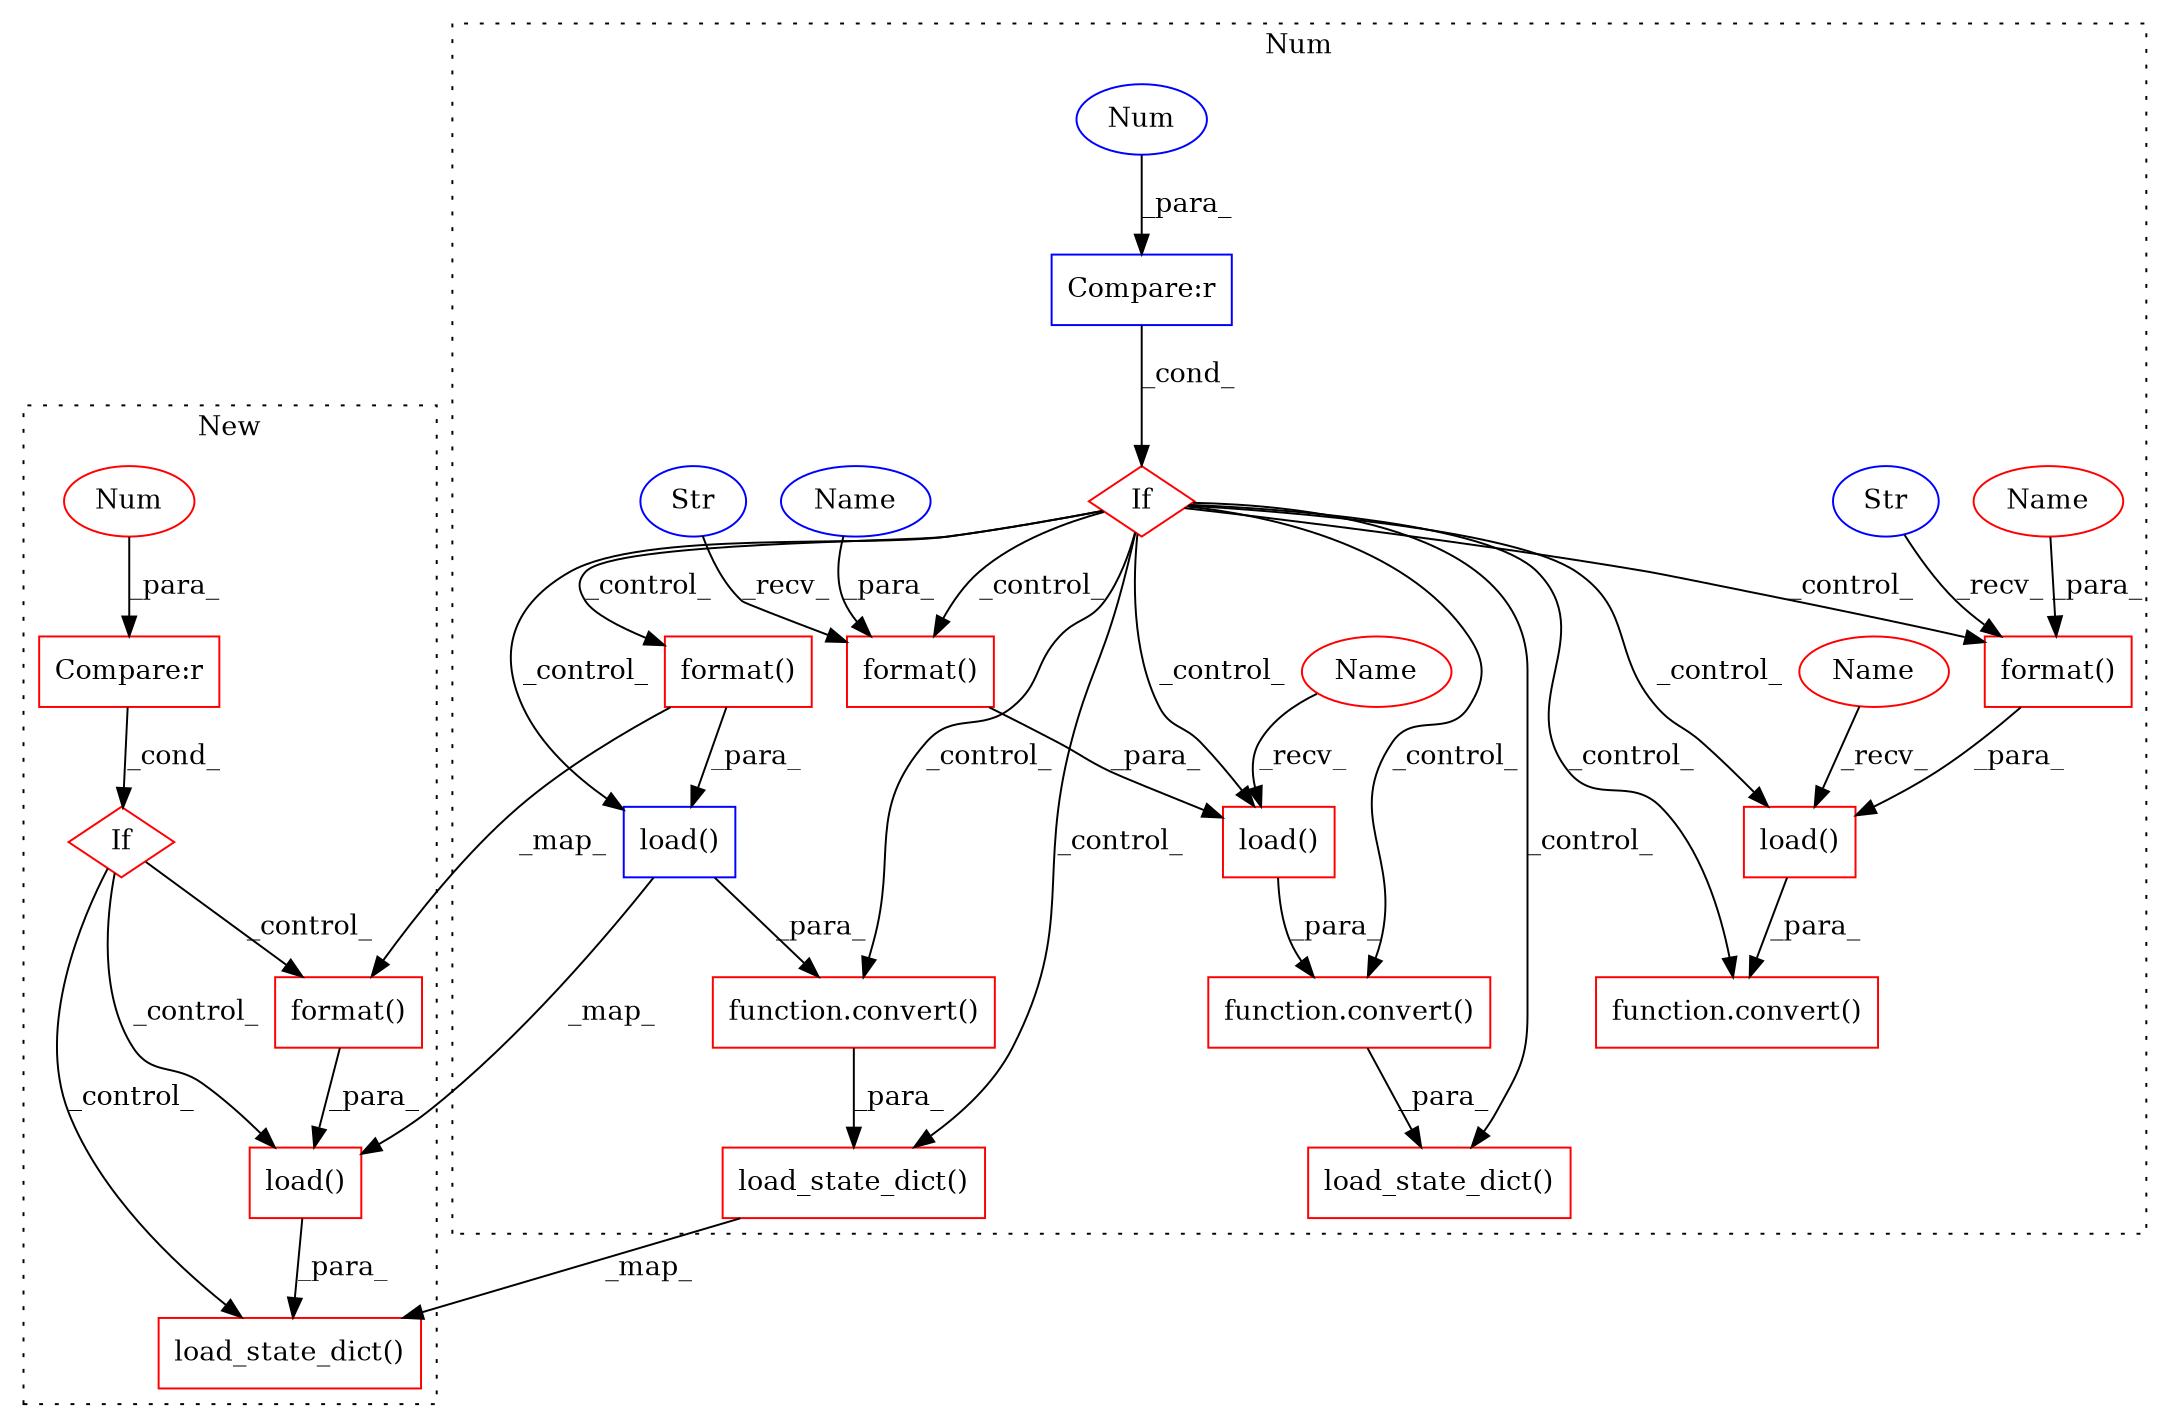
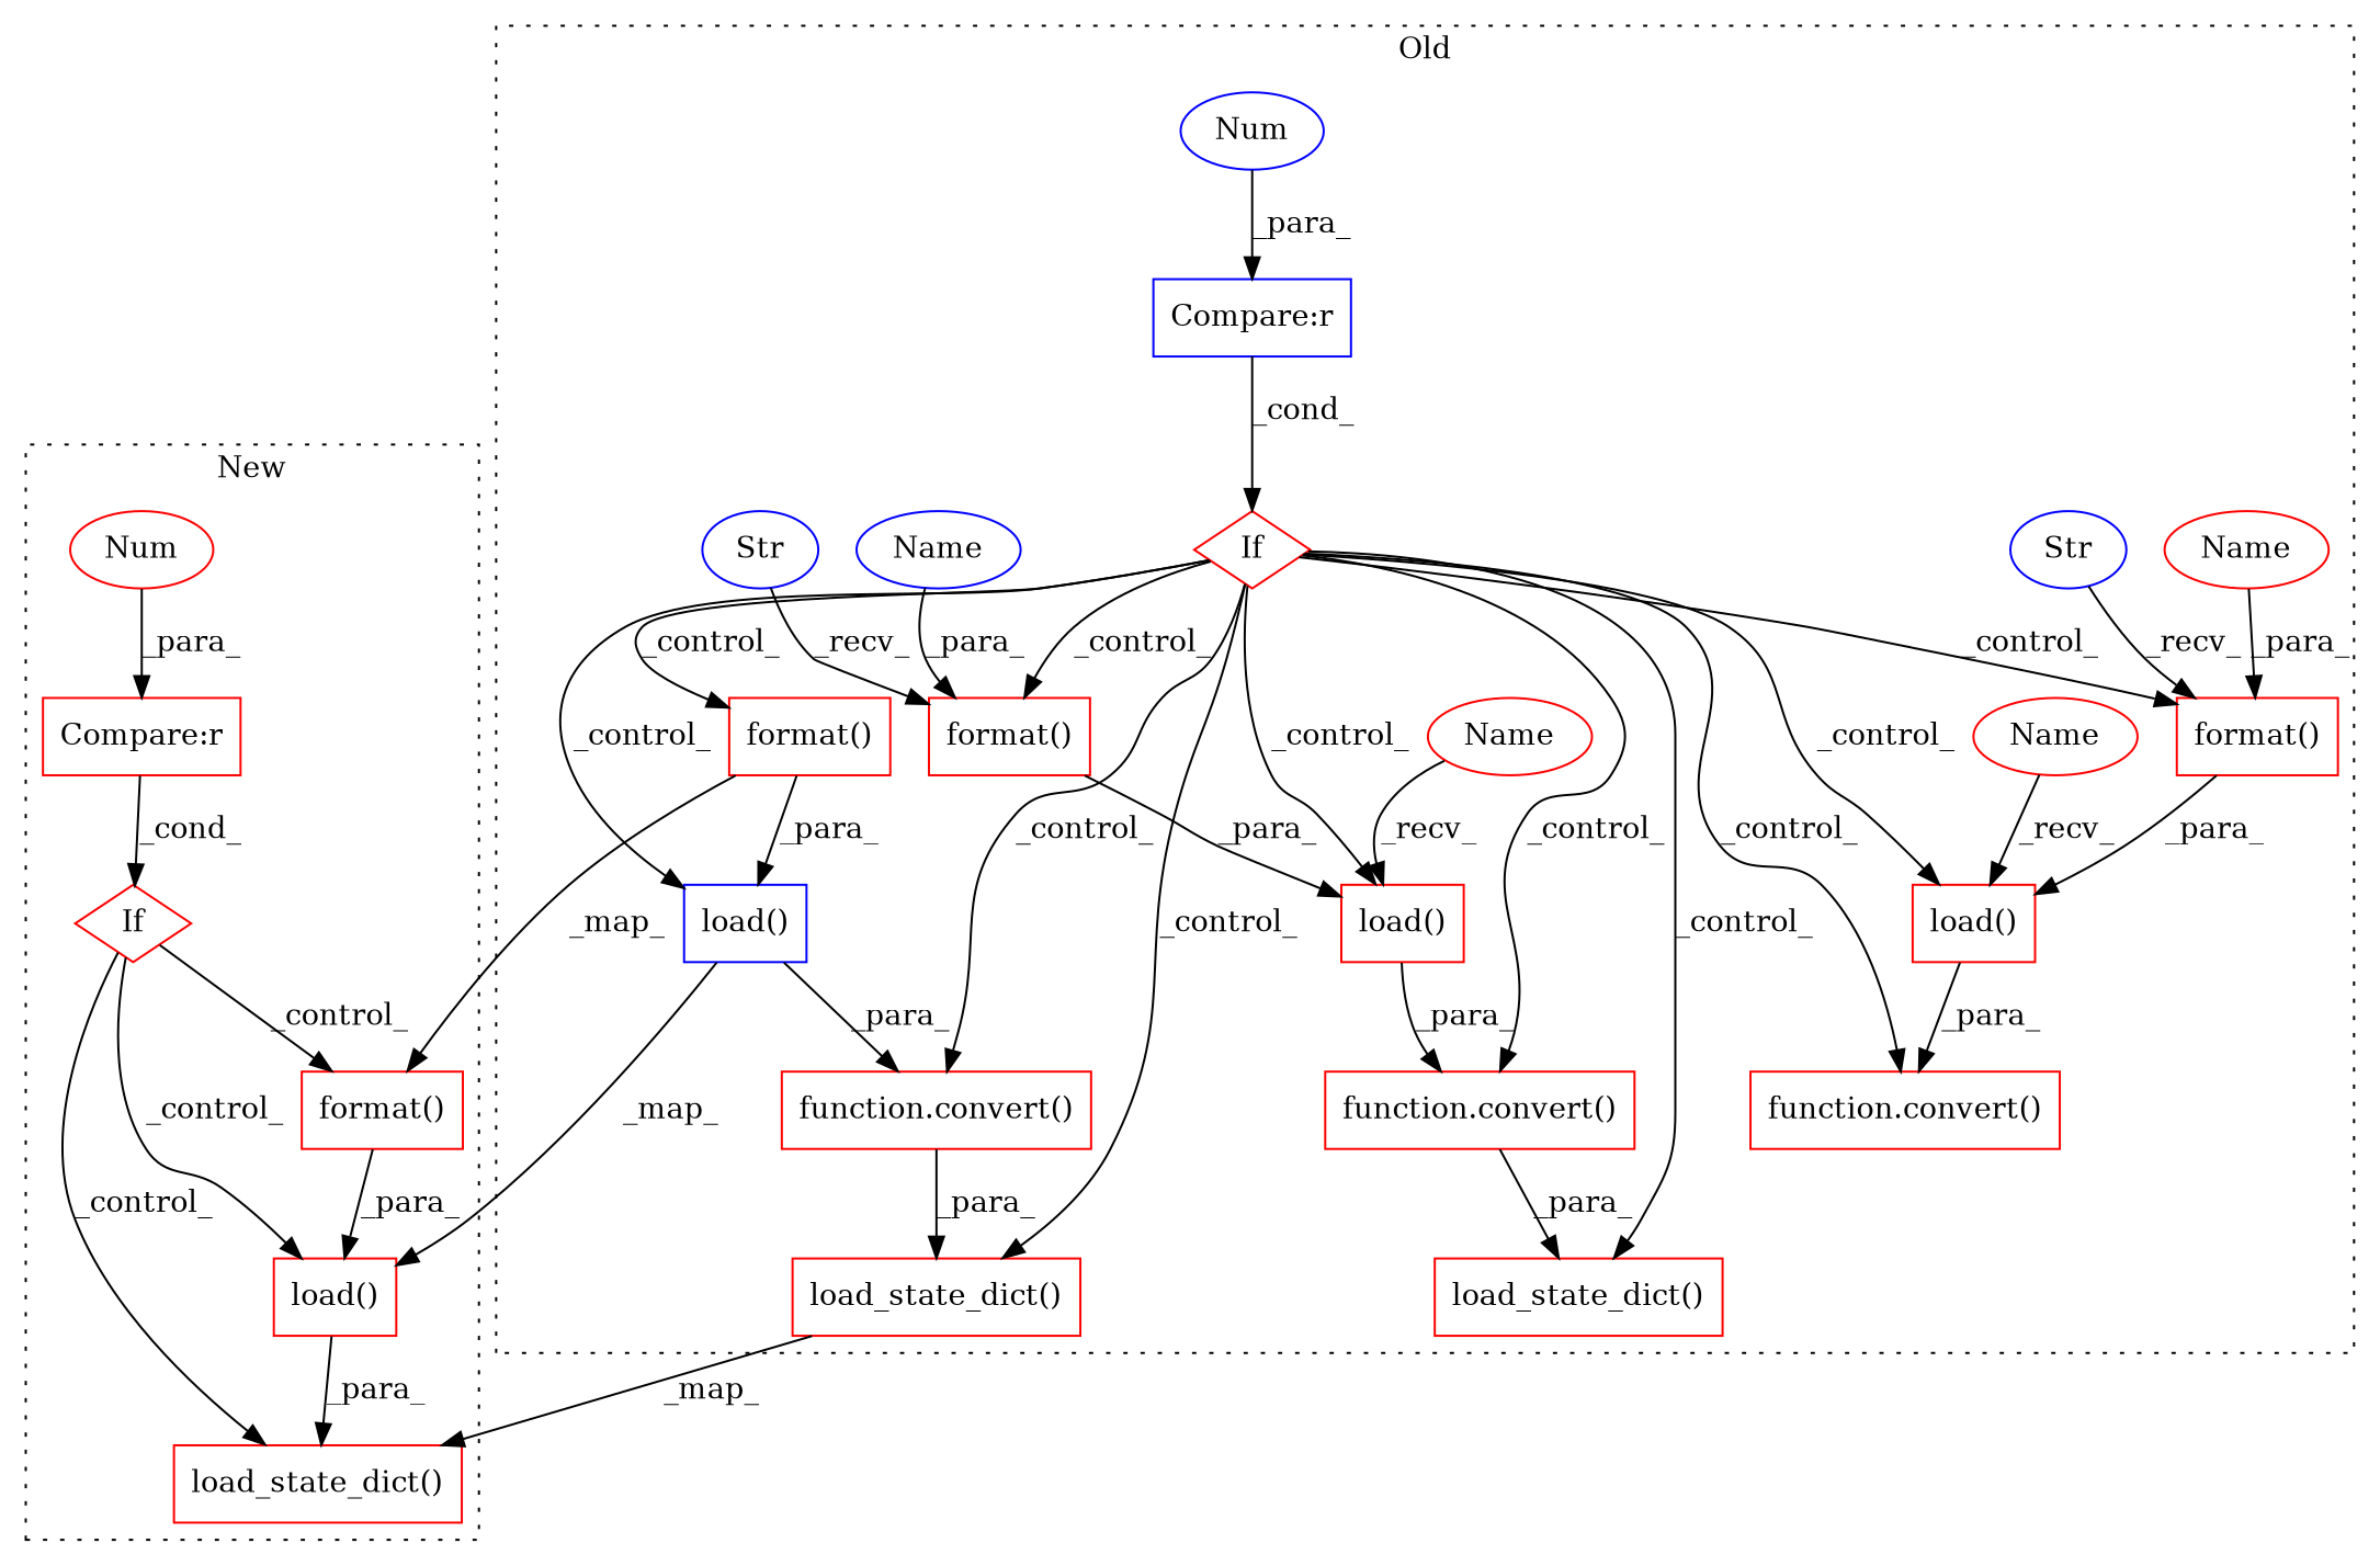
  digraph {
    node [a=75 l="8,1" shape=box color=red]
    n1 [label="function.convert()" s="5563,5633"]
    n2 [a=96 l=3 label=If s=5491 shape=diamond]
    n3 [a=40 l=9 label="Compare:r" s=5494 color=blue]
    n4 [label="function.convert()" s="5697,5770"]
    n5 [l="11,22" label="load()" s="5841,5878"]
    n6 [label="function.convert()" s="5833,5900"]
    n7 [l="11,22" label="load()" s="5705,5748"]
    n8 [l="24,1" label="format()" s="5582,5610"]
    n9 [l="21,1" label="format()" s="5852,5877"]
    n10 [a=66 l=13 label=Str s=5852 shape=ellipse color=blue]
    n11 [l="11,22" label="load()" s="5571,5611" color=blue]
    n12 [l="27,1" label="format()" s="5716,5747"]
    n13 [a=66 l=19 label=Str s=5716 shape=ellipse color=blue]
    n14 [l="46,1" label="load_state_dict()" s="5517,5634"]
    n15 [a=76 l=1 label=Num s=5502 shape=ellipse color=blue]
    n16 [l="49,1" label="load_state_dict()" s="5648,5771"]
    n17 [a=87 l=4 label=Name s=5873 shape=ellipse]
    n18 [a=87 l=4 label=Name s=5743 shape=ellipse color=blue]
    n19 [a=87 l=5 label=Name s=5705 shape=ellipse]
    n20 [a=87 l=5 label=Name s=5841 shape=ellipse]
    n21 [a=96 l=3 label=If s=1026 shape=diamond]
    n22 [a=40 l=9 label="Compare:r" s=1029]
    n23 [l="24,1" label="format()" s="1092,1120"]
    n24 [l="11,1" label="load()" s="1081,1121"]
    n25 [l="29,1" label="load_state_dict()" s="1052,1122"]
    n26 [a=76 l=1 label=Num s=1037 shape=ellipse]
    subgraph cluster_1 {
-     label=Num
+     label=Old
      style=dotted
      n1
      n2
      n3
      n4
      n5
      n6
      n7
      n8
      n9
      n10
      n11
      n12
      n13
      n14
      n15
      n16
      n17
      n18
      n19
      n20
    }
    subgraph cluster_2 {
      label=New
      style=dotted
      n21
      n22
      n23
      n24
      n25
      n26
    }
    n1 -> n14 [label=_para_]
    n2 -> n1 [label=_control_]
    n2 -> n4 [label=_control_]
    n2 -> n5 [label=_control_]
    n2 -> n6 [label=_control_]
    n2 -> n7 [label=_control_]
    n2 -> n8 [label=_control_]
    n2 -> n9 [label=_control_]
    n2 -> n11 [label=_control_]
    n2 -> n12 [label=_control_]
    n2 -> n14 [label=_control_]
    n2 -> n16 [label=_control_]
    n3 -> n2 [label=_cond_]
    n4 -> n16 [label=_para_]
    n5 -> n6 [label=_para_]
    n7 -> n4 [label=_para_]
    n8 -> n11 [label=_para_]
    n8 -> n23 [label=_map_]
    n9 -> n5 [label=_para_]
    n10 -> n9 [label=_recv_]
    n11 -> n1 [label=_para_]
    n11 -> n24 [label=_map_]
    n12 -> n7 [label=_para_]
    n13 -> n12 [label=_recv_]
    n14 -> n25 [label=_map_]
    n15 -> n3 [label=_para_]
    n17 -> n9 [label=_para_]
    n18 -> n12 [label=_para_]
    n19 -> n7 [label=_recv_]
    n20 -> n5 [label=_recv_]
    n21 -> n23 [label=_control_]
    n21 -> n24 [label=_control_]
    n21 -> n25 [label=_control_]
    n22 -> n21 [label=_cond_]
    n23 -> n24 [label=_para_]
    n24 -> n25 [label=_para_]
    n26 -> n22 [label=_para_]
  }
